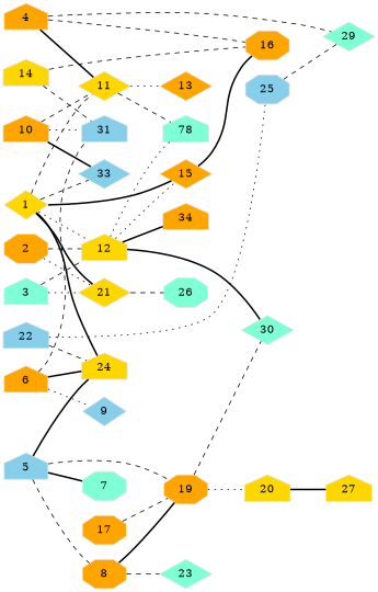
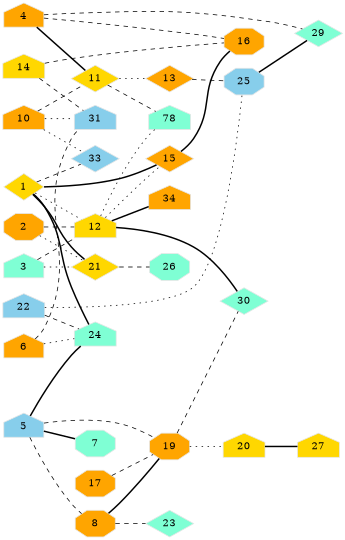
  graph {
    rankdir=LR
    node [color=gray90 fillcolor=orange shape=house style=filled]
    edge [style=dashed weight=1.0]
    1 [fillcolor=gold shape=diamond]
    11 [fillcolor=gold shape=diamond]
    12 [fillcolor=gold]
    15 [shape=diamond]
-   24 [fillcolor=gold]
+   24 [fillcolor=aquamarine]
    33 [fillcolor=skyblue shape=diamond]
    21 [fillcolor=gold shape=diamond]
    13 [shape=diamond]
    n9 [fillcolor=aquamarine label=78]
    30 [fillcolor=aquamarine shape=diamond]
    34
    16 [shape=octagon]
    26 [fillcolor=aquamarine shape=octagon]
    2 [shape=octagon]
    3 [fillcolor=aquamarine]
    4
    29 [fillcolor=aquamarine shape=diamond]
    5 [fillcolor=skyblue]
    7 [fillcolor=aquamarine shape=octagon]
    8 [shape=octagon]
    19 [shape=octagon]
    23 [fillcolor=aquamarine shape=diamond]
    20 [fillcolor=gold]
    6
-   9 [fillcolor=skyblue shape=diamond]
    31 [fillcolor=skyblue]
    10
    25 [fillcolor=skyblue shape=octagon]
    14 [fillcolor=gold]
    17 [shape=octagon]
    27 [fillcolor=gold]
    22 [fillcolor=skyblue]
-   1 -- 11
    1 -- 12 [style=dotted]
    1 -- 15 [style=bold]
    1 -- 24 [style=bold]
    1 -- 33
    1 -- 21 [style=bold]
    11 -- 13 [style=dotted]
    11 -- n9
    12 -- 15 [style=dotted]
    12 -- n9 [style=dotted]
    12 -- 30 [style=bold]
    12 -- 34 [style=bold]
    15 -- 16 [style=bold]
    21 -- 26
+   13 -- 25
    2 -- 12
    2 -- 21 [style=dotted]
    3 -- 12
    3 -- 21 [style=dotted]
    4 -- 11 [style=bold]
    4 -- 16
    4 -- 29
    5 -- 24 [style=bold]
    5 -- 7 [style=bold]
    5 -- 8
    5 -- 19
    8 -- 19 [style=bold]
    8 -- 23
    19 -- 30
    19 -- 20 [style=dotted]
    20 -- 27 [style=bold]
-   6 -- 24 [style=bold]
-   6 -- 9 [style=dotted]
+   6 -- 24 [style=dotted]
    6 -- 31
    10 -- 11
-   10 -- 33 [style=bold]
+   10 -- 33 [style=dotted]
    10 -- 31 [style=dotted]
-   25 -- 29
+   25 -- 29 [style=bold]
    14 -- 16
    14 -- 31
    17 -- 19
    22 -- 24
    22 -- 25 [style=dotted]
  }
